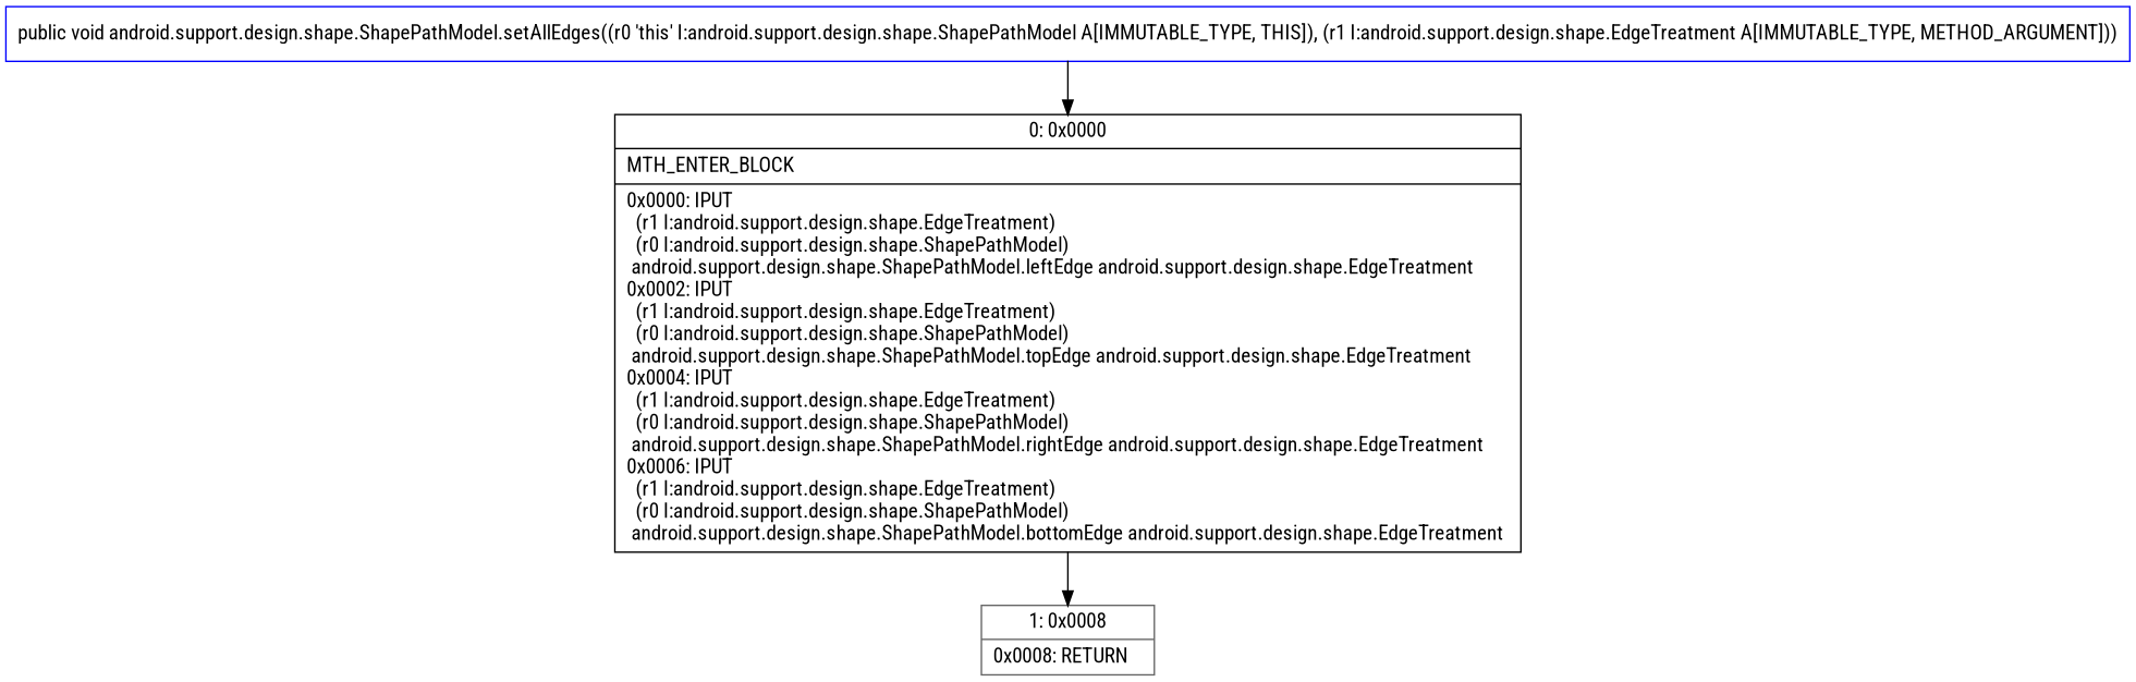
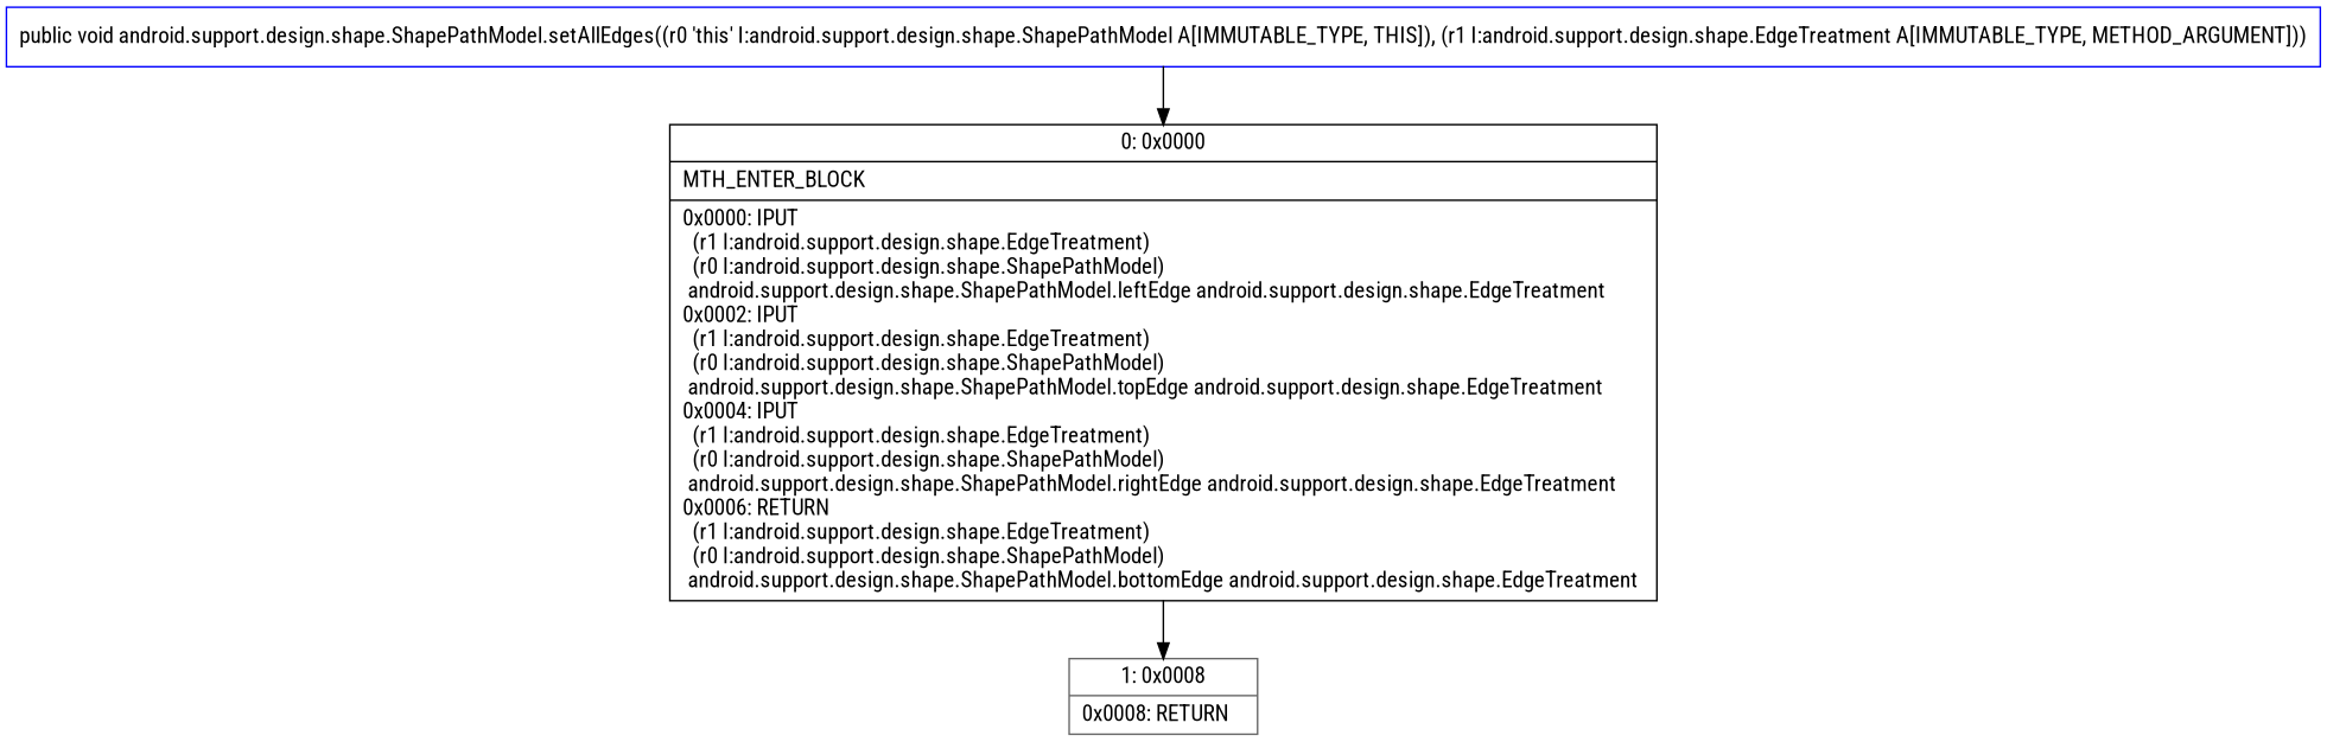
  digraph {
    fontname="Roboto Condensed"
    node [shape=record fontname="Roboto Condensed"]
    edge [arrowhead=normal fontname="Roboto Condensed"]
-   n1 [label="{0\:\ 0x0000|MTH_ENTER_BLOCK\l|0x0000: IPUT  \l  (r1 I:android.support.design.shape.EdgeTreatment)\l  (r0 I:android.support.design.shape.ShapePathModel)\l android.support.design.shape.ShapePathModel.leftEdge android.support.design.shape.EdgeTreatment \l0x0002: IPUT  \l  (r1 I:android.support.design.shape.EdgeTreatment)\l  (r0 I:android.support.design.shape.ShapePathModel)\l android.support.design.shape.ShapePathModel.topEdge android.support.design.shape.EdgeTreatment \l0x0004: IPUT  \l  (r1 I:android.support.design.shape.EdgeTreatment)\l  (r0 I:android.support.design.shape.ShapePathModel)\l android.support.design.shape.ShapePathModel.rightEdge android.support.design.shape.EdgeTreatment \l0x0006: IPUT  \l  (r1 I:android.support.design.shape.EdgeTreatment)\l  (r0 I:android.support.design.shape.ShapePathModel)\l android.support.design.shape.ShapePathModel.bottomEdge android.support.design.shape.EdgeTreatment \l}" color=black]
+   n1 [label="{0\:\ 0x0000|MTH_ENTER_BLOCK\l|0x0000: IPUT  \l  (r1 I:android.support.design.shape.EdgeTreatment)\l  (r0 I:android.support.design.shape.ShapePathModel)\l android.support.design.shape.ShapePathModel.leftEdge android.support.design.shape.EdgeTreatment \l0x0002: IPUT  \l  (r1 I:android.support.design.shape.EdgeTreatment)\l  (r0 I:android.support.design.shape.ShapePathModel)\l android.support.design.shape.ShapePathModel.topEdge android.support.design.shape.EdgeTreatment \l0x0004: IPUT  \l  (r1 I:android.support.design.shape.EdgeTreatment)\l  (r0 I:android.support.design.shape.ShapePathModel)\l android.support.design.shape.ShapePathModel.rightEdge android.support.design.shape.EdgeTreatment \l0x0006: RETURN  \l  (r1 I:android.support.design.shape.EdgeTreatment)\l  (r0 I:android.support.design.shape.ShapePathModel)\l android.support.design.shape.ShapePathModel.bottomEdge android.support.design.shape.EdgeTreatment \l}" color=black]
    n2 [label="{1\:\ 0x0008|0x0008: RETURN   \l}" color=gray40]
    n3 [label="{public void android.support.design.shape.ShapePathModel.setAllEdges((r0 'this' I:android.support.design.shape.ShapePathModel A[IMMUTABLE_TYPE, THIS]), (r1 I:android.support.design.shape.EdgeTreatment A[IMMUTABLE_TYPE, METHOD_ARGUMENT])) }" color=blue]
    n1 -> n2
    n3 -> n1
  }
